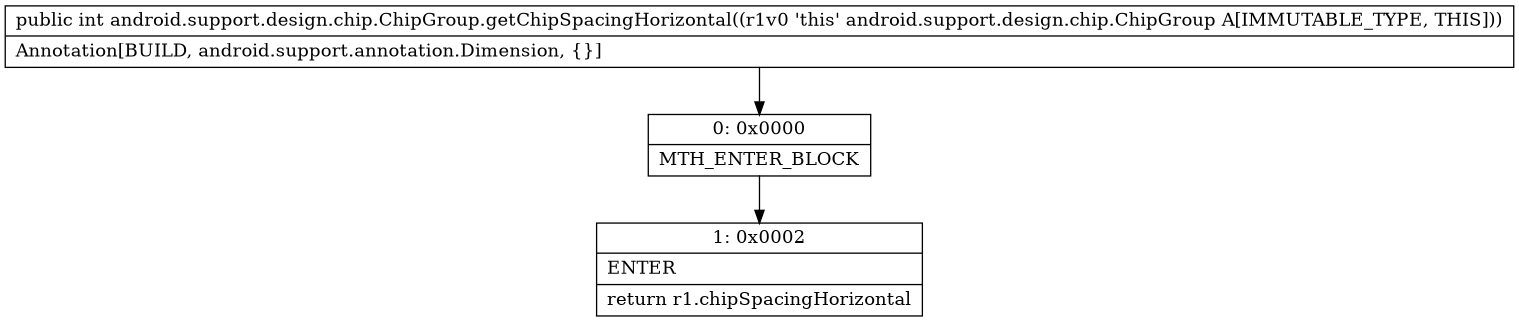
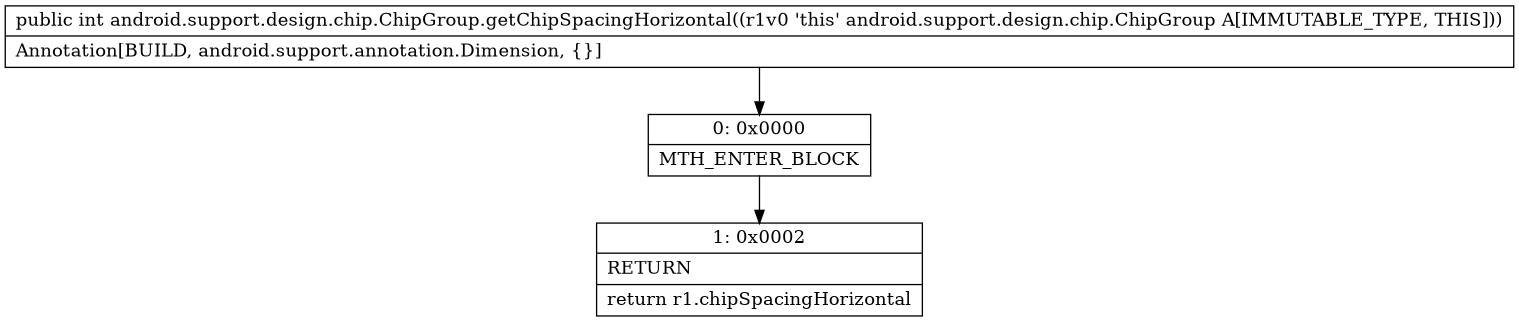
  digraph {
    node [shape=record]
    n1 [label="{0\:\ 0x0000|MTH_ENTER_BLOCK\l}"]
-   n2 [label="{1\:\ 0x0002|ENTER\l|return r1.chipSpacingHorizontal\l}"]
+   n2 [label="{1\:\ 0x0002|RETURN\l|return r1.chipSpacingHorizontal\l}"]
    n3 [label="{public int android.support.design.chip.ChipGroup.getChipSpacingHorizontal((r1v0 'this' android.support.design.chip.ChipGroup A[IMMUTABLE_TYPE, THIS]))  | Annotation[BUILD, android.support.annotation.Dimension, \{\}]\l}"]
    n1 -> n2
    n3 -> n1
  }
